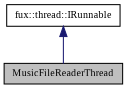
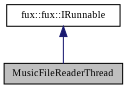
  digraph {
    fontname="Liberation Serif"
    node [color=black fontname="Liberation Serif" fontsize=10 shape=record style=filled]
    n1 [fillcolor=grey75 fontcolor=black height=0.2 label=MusicFileReaderThread width=0.4]
-   n2 [fillcolor=white height=0.2 label="fux::thread::IRunnable" width=0.4]
+   n2 [fillcolor=white height=0.2 label="fux::fux::IRunnable" width=0.4]
    n2 -> n1 [color=midnightblue dir=back fontname="Liberation Serif" fontsize=10 labelfontname=Helvetica labelfontsize=10 style=solid]
  }
